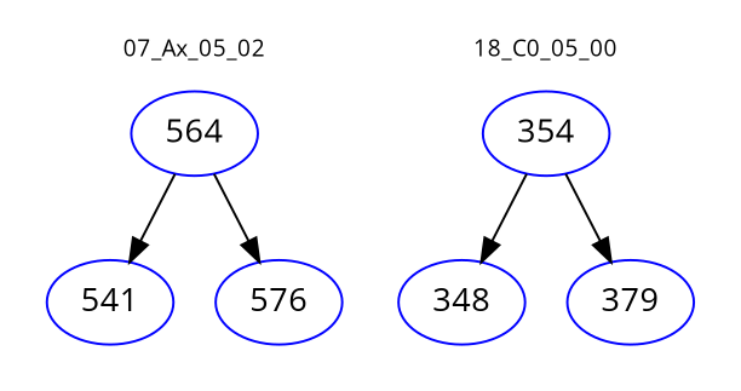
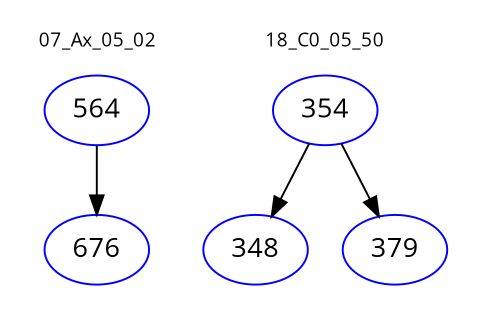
  digraph {
    fontname="Open Sans"
    node [color=blue fontname="Open Sans"]
    edge [color=black fontname="Open Sans"]
    n1 [label=564]
-   n2 [label=541]
-   n3 [label=576]
+   n3 [label=676]
    n4 [label=354]
    n5 [label=348]
    n6 [label=379]
    subgraph cluster_1 {
      color=white
      fontsize=10
      label="07_Ax_05_02"
      n1
-     n2
      n3
    }
    subgraph cluster_2 {
      color=white
      fontsize=10
-     label="18_C0_05_00"
+     label="18_C0_05_50"
      n4
      n5
      n6
    }
-   n1 -> n2
    n1 -> n3
    n4 -> n5
    n4 -> n6
  }
